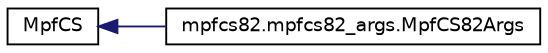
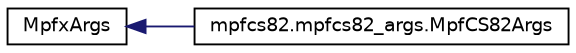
  digraph {
    rankdir=LR
    node [color=black fillcolor=white fontname=Helvetica fontsize=10 shape=record style=filled]
-   n1 [height=0.2 label=MpfCS width=0.4]
+   n1 [height=0.2 label=MpfxArgs width=0.4]
    n2 [height=0.2 label="mpfcs82.mpfcs82_args.MpfCS82Args" width=0.4]
    n1 -> n2 [color=midnightblue dir=back fontname=Helvetica fontsize=10 labelfontname=Helvetica labelfontsize=10 style=solid]
  }
